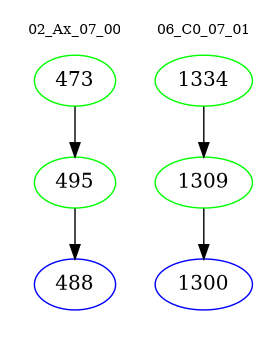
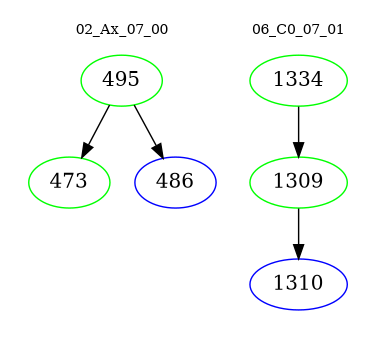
  digraph {
    node [color=green]
    edge [color=black]
    n1 [label=473]
    n2 [label=495]
-   n3 [color=blue label=488]
+   n3 [color=blue label=486]
    n4 [label=1309]
-   n5 [color=blue label=1300]
+   n5 [color=blue label=1310]
    n6 [label=1334]
    subgraph cluster_1 {
      color=white
      fontsize=10
      label="02_Ax_07_00"
      n1
      n2
      n3
    }
    subgraph cluster_2 {
      color=white
      fontsize=10
      label="06_C0_07_01"
      n4
      n5
      n6
    }
-   n1 -> n2
+   n2 -> n1
    n2 -> n3
    n4 -> n5
    n6 -> n4
  }
